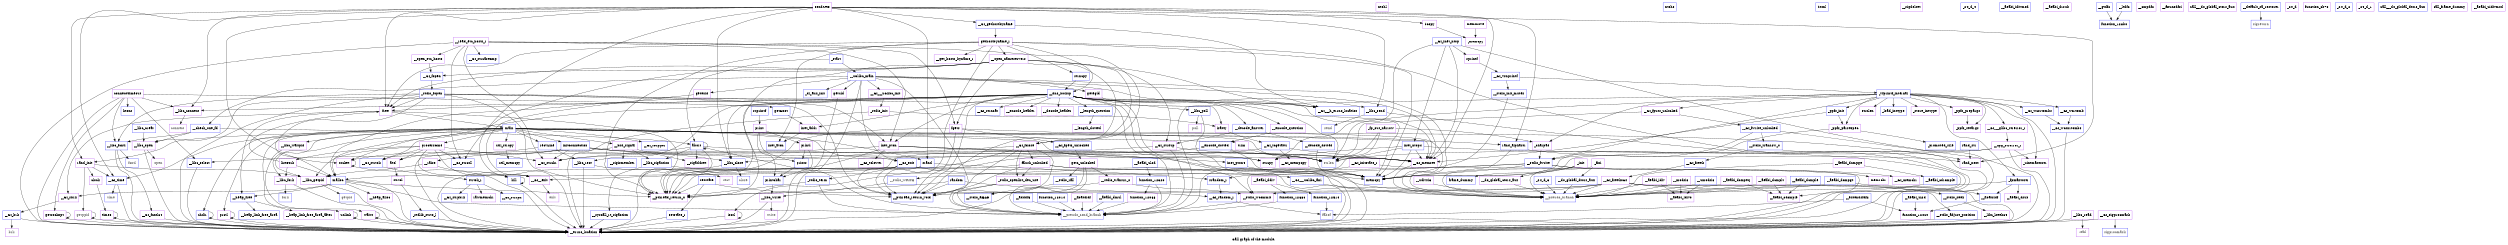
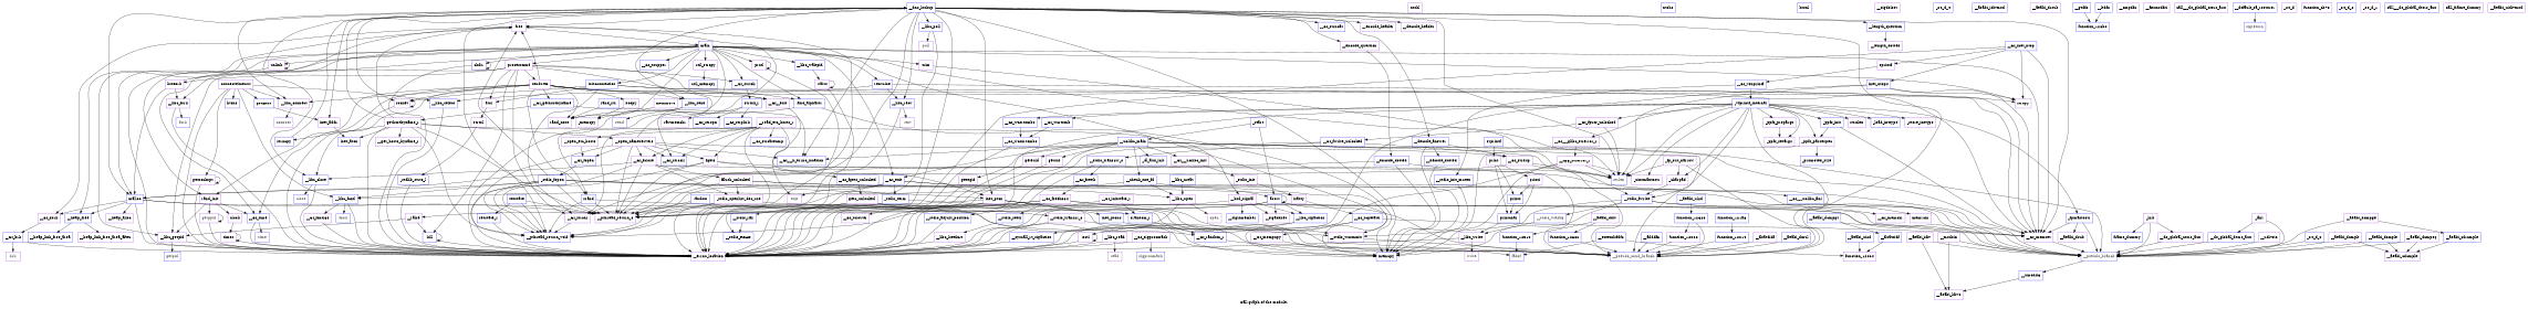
  digraph {
    label="Call graph of the module."
    node [color=blue shape=record]
    n1 [label="{__libc_fcntl}"]
    n2 [color=purple label="{__GI_fcntl64}"]
    n3 [color=purple label="{__errno_location}"]
    n4 [fontcolor=gray50 label="{fcntl}"]
    n5 [label="{__GI_random_r}"]
    n6 [fontcolor=gray50 label="{fabsf}"]
    n7 [color=purple label="{__libc_connect}"]
    n8 [color=purple fontcolor=gray50 label="{connect}"]
    n9 [color=purple label="{bcopy}"]
    n10 [color=purple label="{_memcpy}"]
    n11 [color=purple label="{getsockopt}"]
    n12 [color=purple label="{__GI__exit}"]
    n13 [color=purple fontcolor=gray50 label="{exit}"]
    n14 [label="{chdir}"]
    n15 [label="{memcpy}"]
    n16 [label="{__GI_brk}"]
    n17 [color=purple fontcolor=gray50 label="{brk}"]
    n18 [label="{__libc_close}"]
    n19 [fontcolor=gray50 label="{close}"]
    n20 [color=purple label="{ntohl}"]
    n21 [label="{abort}"]
    n22 [color=purple label="{__pthread_return_0}"]
    n23 [color=purple label="{__GI_memset}"]
    n24 [color=purple label="{__sigaddset}"]
    n25 [color=purple label="{__raise}"]
    n26 [label="{__libc_sigaction}"]
    n27 [fontcolor=gray50 label="{__pseudo_cond_branch}"]
    n28 [fontcolor=gray50 label="{__pseudo_branch}"]
    n29 [color=purple label="{__libc_getpid}"]
    n30 [label="{kill}"]
    n31 [label="{__syscall_rt_sigaction}"]
    n32 [color=purple label="{__libc_fork}"]
    n33 [fontcolor=gray50 label="{fork}"]
    n34 [label="{__GI_exit}"]
    n35 [label="{__GI___uClibc_fini}"]
    n36 [label="{_stdio_term}"]
    n37 [label="{__pthread_return_void}"]
    n38 [color=purple label="{__GI_initstate_r}"]
    n39 [label="{srandom_r}"]
    n40 [label="{__libc_recv}"]
    n41 [color=purple fontcolor=gray50 label="{recv}"]
    n42 [fontcolor=gray50 label="{getpid}"]
    n43 [color=purple fontcolor=gray50 label="{getppid}"]
    n44 [label="{ntohs}"]
    n45 [label="{__libc_send}"]
    n46 [fontcolor=gray50 label="{send}"]
    n47 [color=purple label="{socket}"]
    n48 [label="{random}"]
    n49 [color=purple label="{prctl}"]
    n50 [label="{__libc_select}"]
    n51 [color=purple label="{__bsd_signal}"]
    n52 [label="{__sigismember}"]
    n53 [label="{__GI_time}"]
    n54 [fontcolor=gray50 label="{time}"]
    n55 [color=purple label="{unlink}"]
    n56 [color=purple label="{strcpy}"]
    n57 [label="{htonl}"]
-   n58 [color=purple label="{__libc_waitpid}"]
+   n58 [label="{__libc_waitpid}"]
    n59 [color=purple label="{wait4}"]
    n60 [color=purple label="{__libc_write}"]
    n61 [color=purple fontcolor=gray50 label="{write}"]
    n62 [color=purple label="{__sigdelset}"]
    n63 [label="{__GI_strcoll}"]
    n64 [label="{malloc}"]
    n65 [color=purple label="{__heap_alloc}"]
    n66 [label="{__heap_free}"]
    n67 [color=purple label="{__GI_sbrk}"]
    n68 [label="{__heap_link_free_area}"]
    n69 [color=purple label="{__heap_link_free_area_after}"]
    n70 [label="{__GI_toupper}"]
    n71 [color=purple label="{free}"]
    n72 [label="{main}"]
    n73 [fontcolor=gray50 label="{strlen}"]
    n74 [label="{_stdlib_strto_l}"]
    n75 [label="{setstate}"]
    n76 [label="{setstate_r}"]
    n77 [label="{htons}"]
    n78 [color=purple label="{inet_addr}"]
    n79 [label="{inet_aton}"]
    n80 [label="{srand}"]
    n81 [label="{__GI_gethostbyname}"]
    n82 [color=purple label="{gethostbyname_r}"]
    n83 [label="{__GI___h_errno_location}"]
    n84 [label="{strncpy}"]
    n85 [label="{__dns_lookup}"]
    n86 [color=purple label="{__open_nameservers}"]
    n87 [color=purple label="{__get_hosts_byname_r}"]
    n88 [color=purple label="{clock}"]
    n89 [color=purple label="{times}"]
    n90 [label="{_24_d_4}"]
    n91 [label="{_24_d_3}"]
    n92 [label="{__GI_strtok}"]
    n93 [label="{strtok_r}"]
    n94 [label="{__GI_strspn}"]
    n95 [label="{__GI_strpbrk}"]
    n96 [color=purple label="{rawmemchr}"]
    n97 [color=purple label="{__GI_strchr}"]
    n98 [label="{__GI_strncat}"]
    n99 [color=purple label="{inet_pton}"]
    n100 [color=purple label="{__encode_header}"]
    n101 [color=purple label="{__decode_header}"]
    n102 [color=purple label="{__encode_question}"]
    n103 [label="{__length_question}"]
    n104 [label="{__decode_answer}"]
    n105 [label="{__libc_poll}"]
    n106 [color=purple label="{__GI_strdup}"]
    n107 [label="{__GI_fopen}"]
    n108 [color=purple label="{__GI_fclose}"]
    n109 [color=purple label="{fgets}"]
    n110 [color=purple label="{memrchr}"]
    n111 [color=purple label="{__libc_read}"]
    n112 [color=purple fontcolor=gray50 label="{read}"]
    n113 [label="{__GI_fseek}"]
    n114 [color=purple label="{__GI_fseeko64}"]
    n115 [label="{__stdio_adjust_position}"]
    n116 [label="{__stdio_seek}"]
    n117 [color=purple label="{__stdio_wcommit}"]
    n118 [color=purple label="{__libc_lseek64}"]
    n119 [color=purple label="{__aeabi_idiv}"]
    n120 [color=purple label="{__aeabi_ldiv0}"]
    n121 [label="{__aeabi_idivmod}"]
    n122 [color=purple label="{__modsi3}"]
    n123 [color=purple label="{__aeabi_drsub}"]
    n124 [color=purple label="{__aeabi_dsub}"]
    n125 [label="{__adddf3}"]
    n126 [label="{function_12014}"]
    n127 [color=purple label="{function_12068}"]
    n128 [color=purple label="{function_120c4}"]
+   n129 [label="{function_121a8}"]
    n130 [label="{__aeabi_ui2d}"]
    n131 [label="{__floatsidf}"]
    n132 [label="{__extendsfdf2}"]
    n133 [label="{__aeabi_ul2d}"]
    n134 [label="{function_12320}"]
    n135 [color=purple label="{__floatdidf}"]
    n136 [label="{__aeabi_dmul}"]
    n137 [label="{function_12510}"]
    n138 [label="{function_1268c}"]
    n139 [color=purple label="{__aeabi_ddiv}"]
    n140 [label="{__gtdf2}"]
    n141 [label="{function_128b0}"]
    n142 [label="{__ltdf2}"]
    n143 [color=purple label="{__cmpdf2}"]
    n144 [label="{__aeabi_cdrcmple}"]
    n145 [color=purple label="{__aeabi_cdcmple}"]
    n146 [color=purple label="{__aeabi_dcmpeq}"]
    n147 [color=purple label="{__aeabi_dcmplt}"]
    n148 [label="{__aeabi_dcmple}"]
    n149 [color=purple label="{__aeabi_dcmpge}"]
    n150 [label="{__aeabi_dcmpgt}"]
    n151 [color=purple label="{__fixunsdfsi}"]
    n152 [color=purple label="{__do_global_ctors_aux}"]
    n153 [color=purple label="{call___do_global_ctors_aux}"]
    n154 [color=purple label="{_fini}"]
    n155 [label="{__do_global_dtors_aux}"]
    n156 [fontcolor=gray50 label="{sigreturn}"]
    n157 [color=purple fontcolor=gray50 label="{open}"]
    n158 [fontcolor=gray50 label="{sigprocmask}"]
    n159 [color=purple fontcolor=gray50 label="{poll}"]
    n160 [color=purple label="{isatty}"]
    n161 [label="{__GI_tcgetattr}"]
    n162 [color=purple label="{ioctl}"]
    n163 [color=purple label="{__GI_mempcpy}"]
    n164 [label="{inet_pton4}"]
    n165 [color=purple label="{__GI_tolower}"]
    n166 [label="{inet_ntop4}"]
    n167 [label="{__GI_inet_ntop}"]
    n168 [color=purple label="{sprintf}"]
    n169 [label="{__GI_vsnprintf}"]
    n170 [label="{__encode_dotted}"]
    n171 [color=purple label="{__length_dotted}"]
    n172 [label="{__decode_dotted}"]
    n173 [color=purple label="{__open_etc_hosts}"]
    n174 [label="{_stdio_fopen}"]
    n175 [color=purple label="{__read_etc_hosts_r}"]
    n176 [label="{__GI_strcasecmp}"]
    n177 [color=purple label="{_stdio_openlist_dec_use}"]
    n178 [color=purple label="{fflush_unlocked}"]
    n179 [label="{__GI_fgets_unlocked}"]
    n180 [label="{_vfprintf_internal}"]
    n181 [label="{__stdio_init_mutex}"]
    n182 [color=purple label="{_charpad}"]
    n183 [label="{__stdio_fwrite}"]
    n184 [label="{_ppfs_init}"]
    n185 [color=purple label="{_ppfs_parsespec}"]
    n186 [color=purple label="{_ppfs_prepargs}"]
    n187 [color=purple label="{_ppfs_setargs}"]
    n188 [color=purple label="{__GI_fputs_unlocked}"]
    n189 [color=purple label="{strnlen}"]
    n190 [color=purple label="{__GI___glibc_strerror_r}"]
    n191 [label="{__GI_wcrtomb}"]
    n192 [label="{__GI_wcsrtombs}"]
    n193 [label="{_load_inttype}"]
    n194 [color=purple label="{_store_inttype}"]
    n195 [color=purple label="{_uintmaxtostr}"]
    n196 [label="{_fpmaxtostr}"]
    n197 [fontcolor=gray50 label="{__stdio_WRITE}"]
    n198 [color=purple label="{__GI_memchr}"]
    n199 [color=purple label="{_fp_out_narrow}"]
    n200 [label="{_promoted_size}"]
    n201 [label="{__GI_fwrite_unlocked}"]
    n202 [color=purple label="{__xpg_strerror_r}"]
    n203 [label="{__GI_wcsnrtombs}"]
    n204 [color=purple label="{getc_unlocked}"]
    n205 [label="{__stdio_READ}"]
    n206 [label="{__stdio_rfill}"]
    n207 [color=purple label="{__stdio_trans2r_o}"]
    n208 [label="{__stdio_trans2w_o}"]
    n209 [color=purple label="{_24_d}"]
    n210 [label="{__libc_creat}"]
    n211 [color=purple label="{__libc_open}"]
    n212 [label="{_dl_aux_init}"]
    n213 [color=purple label="{__GI_sigprocmask}"]
    n214 [color=purple label="{function_cb78}"]
    n215 [color=purple label="{memmove}"]
    n216 [label="{_24_d_2}"]
    n217 [color=purple label="{_24_d_1}"]
    n218 [color=purple label="{_stdio_init}"]
    n219 [label="{__check_one_fd}"]
    n220 [color=purple label="{__GI___uClibc_init}"]
    n221 [label="{__uClibc_main}"]
    n222 [color=purple label="{getegid}"]
    n223 [color=purple label="{geteuid}"]
    n224 [color=purple label="{getuid}"]
    n225 [label="{__default_sa_restorer}"]
    n226 [color=purple label="{atol}"]
    n227 [color=purple label="{strtol}"]
    n228 [color=purple label="{_init}"]
    n229 [label="{frame_dummy}"]
    n230 [label="{call___do_global_dtors_aux}"]
    n231 [color=purple label="{call_frame_dummy}"]
    n232 [label="{_start}"]
    n233 [color=purple label="{rand_init}"]
    n234 [color=purple label="{rand_next}"]
    n235 [label="{rand_str}"]
    n236 [label="{rand_alphastr}"]
    n237 [label="{util_memcpy}"]
    n238 [color=purple label="{util_strcpy}"]
    n239 [label="{printchar}"]
    n240 [label="{prints}"]
    n241 [color=purple label="{printi}"]
    n242 [color=purple label="{print}"]
    n243 [label="{szprintf}"]
    n244 [color=purple label="{trim}"]
    n245 [label="{getHost}"]
    n246 [label="{recvLine}"]
    n247 [color=purple label="{connectTimeout}"]
    n248 [color=purple label="{listFork}"]
    n249 [color=purple label="{sendSTD}"]
    n250 [color=purple label="{processCmd}"]
    n251 [label="{initConnection}"]
    n252 [color=purple label="{__udivsi3}"]
    n253 [color=purple label="{__aeabi_uidivmod}"]
    n254 [label="{__umodsi3}"]
    n1 -> n2
    n1 -> n3
    n1 -> n4
    n2 -> n3
    n5 -> n6
    n7 -> n8
    n9 -> n10
    n11 -> n3
    n11 -> n11
    n12 -> n13
    n14 -> n3
    n14 -> n14
    n16 -> n3
    n16 -> n17
    n18 -> n3
    n18 -> n19
    n21 -> n21
    n21 -> n22
    n21 -> n23
    n21 -> n24
    n21 -> n25
    n21 -> n26
    n21 -> n27
    n23 -> n28
    n25 -> n29
    n25 -> n30
    n26 -> n15
    n26 -> n31
    n29 -> n3
    n29 -> n42
    n30 -> n3
    n30 -> n30
    n31 -> n3
    n32 -> n3
    n32 -> n33
-   n34 -> n12
+   n34 -> n13
    n34 -> n22
    n34 -> n28
    n34 -> n35
    n34 -> n36
    n34 -> n37
    n35 -> n28
    n36 -> n22
    n36 -> n27
    n38 -> n3
    n38 -> n39
    n39 -> n5
    n40 -> n3
    n40 -> n41
    n43 -> n3
    n43 -> n43
    n45 -> n3
    n45 -> n46
    n47 -> n3
    n47 -> n47
    n48 -> n5
    n48 -> n22
    n48 -> n37
    n49 -> n3
    n49 -> n49
    n50 -> n3
    n51 -> n3
    n51 -> n24
    n51 -> n26
    n51 -> n52
    n53 -> n3
    n53 -> n54
    n55 -> n3
    n55 -> n55
    n58 -> n59
    n59 -> n3
    n59 -> n59
    n60 -> n3
    n60 -> n61
    n64 -> n3
    n64 -> n22
    n64 -> n27
    n64 -> n65
    n64 -> n66
    n64 -> n67
    n66 -> n68
    n66 -> n69
    n67 -> n16
    n71 -> n22
    n71 -> n66
    n71 -> n67
    n71 -> n72
    n72 -> n14
    n72 -> n23
    n72 -> n29
    n72 -> n32
    n72 -> n34
    n72 -> n49
    n72 -> n51
    n72 -> n53
    n72 -> n55
    n72 -> n56
    n72 -> n58
    n72 -> n64
    n72 -> n70
    n72 -> n73
    n72 -> n80
    n72 -> n92
    n72 -> n233
    n72 -> n234
    n72 -> n236
    n72 -> n238
    n72 -> n244
    n72 -> n246
    n72 -> n250
    n72 -> n251
    n74 -> n3
    n75 -> n22
    n75 -> n37
    n75 -> n76
    n76 -> n3
    n78 -> n79
    n80 -> n22
    n80 -> n37
    n80 -> n39
    n81 -> n82
    n81 -> n83
    n82 -> n3
    n82 -> n15
    n82 -> n22
    n82 -> n37
    n82 -> n71
    n82 -> n79
    n82 -> n84
    n82 -> n85
    n82 -> n86
    n82 -> n87
    n84 -> n85
    n85 -> n3
    n85 -> n7
    n85 -> n15
    n85 -> n18
    n85 -> n22
    n85 -> n23
    n85 -> n27
    n85 -> n37
    n85 -> n40
    n85 -> n45
    n85 -> n47
    n85 -> n64
    n85 -> n71
    n85 -> n73
    n85 -> n78
    n85 -> n83
    n85 -> n98
    n85 -> n99
    n85 -> n100
    n85 -> n101
    n85 -> n102
    n85 -> n103
    n85 -> n104
    n85 -> n105
    n86 -> n22
    n86 -> n37
    n86 -> n63
    n86 -> n71
    n86 -> n83
    n86 -> n106
    n86 -> n107
    n86 -> n108
    n86 -> n109
    n88 -> n89
    n89 -> n3
    n89 -> n89
    n91 -> n28
    n92 -> n93
    n93 -> n94
    n93 -> n95
    n93 -> n96
    n99 -> n3
    n99 -> n15
    n99 -> n23
    n99 -> n97
    n99 -> n164
    n99 -> n165
    n102 -> n170
    n103 -> n171
    n104 -> n106
    n104 -> n172
    n105 -> n3
    n105 -> n159
    n106 -> n27
    n106 -> n64
    n106 -> n73
    n107 -> n174
    n108 -> n18
    n108 -> n22
    n108 -> n27
    n108 -> n37
    n108 -> n177
    n108 -> n178
    n109 -> n22
    n109 -> n28
    n109 -> n37
    n109 -> n179
    n111 -> n3
    n111 -> n112
    n113 -> n114
    n114 -> n3
    n114 -> n22
    n114 -> n28
    n114 -> n37
    n114 -> n115
    n114 -> n116
    n114 -> n117
    n115 -> n3
    n116 -> n118
    n117 -> n27
    n118 -> n3
    n119 -> n28
    n119 -> n120
    n122 -> n28
    n122 -> n120
    n125 -> n27
    n126 -> n27
    n127 -> n27
+   n129 -> n126
    n130 -> n128
    n131 -> n128
    n132 -> n6
    n132 -> n128
    n133 -> n134
    n134 -> n27
    n134 -> n127
    n135 -> n27
    n136 -> n27
    n137 -> n6
    n138 -> n27
    n139 -> n137
    n139 -> n138
    n140 -> n141
    n142 -> n141
    n144 -> n145
    n146 -> n28
    n146 -> n145
    n147 -> n28
    n147 -> n145
    n148 -> n28
    n148 -> n145
    n149 -> n28
    n149 -> n144
    n150 -> n28
    n150 -> n131
    n152 -> n28
    n154 -> n28
    n154 -> n155
    n155 -> n28
    n160 -> n161
    n161 -> n23
    n161 -> n162
    n161 -> n163
    n162 -> n3
    n162 -> n162
    n163 -> n15
    n164 -> n15
    n166 -> n3
-   n166 -> n15
+   n104 -> n15
    n166 -> n23
    n166 -> n56
    n166 -> n73
    n167 -> n3
    n167 -> n23
    n167 -> n56
    n167 -> n166
    n167 -> n168
    n168 -> n169
    n169 -> n180
    n169 -> n181
    n170 -> n15
    n170 -> n73
    n170 -> n97
    n172 -> n15
    n173 -> n107
    n174 -> n1
    n174 -> n3
    n174 -> n22
    n174 -> n37
    n174 -> n64
    n174 -> n71
    n174 -> n99
    n174 -> n160
    n174 -> n211
    n175 -> n3
    n175 -> n63
    n175 -> n97
    n175 -> n99
    n175 -> n108
    n175 -> n109
    n175 -> n173
    n175 -> n176
+   n177 -> n22
    n177 -> n27
    n177 -> n37
    n178 -> n22
    n178 -> n28
-   n178 -> n37
+   n97 -> n37
    n178 -> n117
    n178 -> n177
    n179 -> n204
    n180 -> n3
    n180 -> n27
    n180 -> n73
    n180 -> n182
    n180 -> n183
    n180 -> n184
    n180 -> n185
    n180 -> n186
    n180 -> n187
    n180 -> n188
    n180 -> n189
    n180 -> n190
    n180 -> n191
    n180 -> n192
    n180 -> n193
    n180 -> n194
    n180 -> n195
    n180 -> n196
    n181 -> n15
    n182 -> n183
    n183 -> n15
    n183 -> n110
    n183 -> n117
    n183 -> n197
    n183 -> n198
    n184 -> n23
    n184 -> n185
    n185 -> n15
    n185 -> n200
    n186 -> n187
    n188 -> n73
    n188 -> n201
    n190 -> n202
    n191 -> n203
    n192 -> n203
-   n196 -> n131
+   n196 -> n23
    n196 -> n28
    n196 -> n124
    n197 -> n60
    n199 -> n27
    n199 -> n73
    n199 -> n182
    n201 -> n3
    n201 -> n183
    n201 -> n208
    n202 -> n3
    n202 -> n15
    n202 -> n73
    n202 -> n195
    n203 -> n3
    n204 -> n27
    n204 -> n205
    n204 -> n206
    n204 -> n207
    n206 -> n205
    n207 -> n3
    n207 -> n117
    n208 -> n3
    n208 -> n113
    n210 -> n211
    n211 -> n3
    n211 -> n157
    n213 -> n3
    n213 -> n158
    n215 -> n10
-   n218 -> n3
    n218 -> n160
    n219 -> n1
    n219 -> n21
    n219 -> n211
    n220 -> n218
    n221 -> n3
    n221 -> n23
    n221 -> n27
    n221 -> n28
    n221 -> n34
    n221 -> n83
    n221 -> n212
    n221 -> n219
    n221 -> n220
    n221 -> n222
    n221 -> n223
    n221 -> n224
    n222 -> n3
    n223 -> n3
    n224 -> n3
    n225 -> n156
    n226 -> n227
    n227 -> n74
    n228 -> n28
    n228 -> n152
    n228 -> n229
    n232 -> n21
    n232 -> n221
    n233 -> n29
    n233 -> n43
    n233 -> n53
    n233 -> n88
    n235 -> n234
    n236 -> n15
    n236 -> n234
    n238 -> n237
    n239 -> n60
    n240 -> n239
    n241 -> n239
    n241 -> n240
    n242 -> n239
    n242 -> n240
    n242 -> n241
    n243 -> n242
    n244 -> n73
    n245 -> n78
    n246 -> n23
    n246 -> n40
    n246 -> n50
    n247 -> n1
    n247 -> n3
    n247 -> n7
    n247 -> n11
    n247 -> n50
    n247 -> n77
    n247 -> n245
    n248 -> n32
    n248 -> n64
    n248 -> n71
    n249 -> n7
    n249 -> n9
    n249 -> n12
    n249 -> n18
    n249 -> n23
    n249 -> n45
    n249 -> n47
    n249 -> n53
    n249 -> n71
    n249 -> n80
    n249 -> n81
    n249 -> n233
    n249 -> n234
    n249 -> n236
    n250 -> n12
    n250 -> n29
    n250 -> n30
    n250 -> n63
    n250 -> n92
    n250 -> n97
    n250 -> n226
    n250 -> n248
-   n251 -> n18
+   n250 -> n249
    n251 -> n23
    n251 -> n47
    n251 -> n56
    n251 -> n97
    n251 -> n226
    n252 -> n28
-   n254 -> n28
+   n28 -> n254
    n254 -> n120
  }
